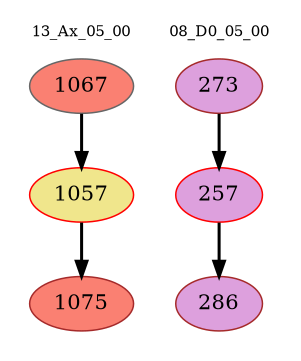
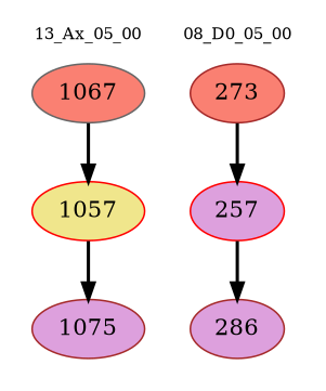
  digraph {
    node [color=brown fillcolor=salmon style=filled]
    edge [color=black style=bold]
    n1 [color=gray40 label=1067]
    n2 [color=red fillcolor=khaki label=1057]
-   n3 [label=1075]
-   n4 [fillcolor=plum label=273]
+   n3 [fillcolor=plum label=1075]
+   n4 [label=273]
    n5 [color=red fillcolor=plum label=257]
    n6 [fillcolor=plum label=286]
    subgraph cluster_1 {
      color=white
      fontsize=10
      label="13_Ax_05_00"
      n1
      n2
      n3
    }
    subgraph cluster_2 {
      color=white
      fontsize=10
      label="08_D0_05_00"
      n4
      n5
      n6
    }
    n1 -> n2
    n2 -> n3
    n4 -> n5
    n5 -> n6
  }
